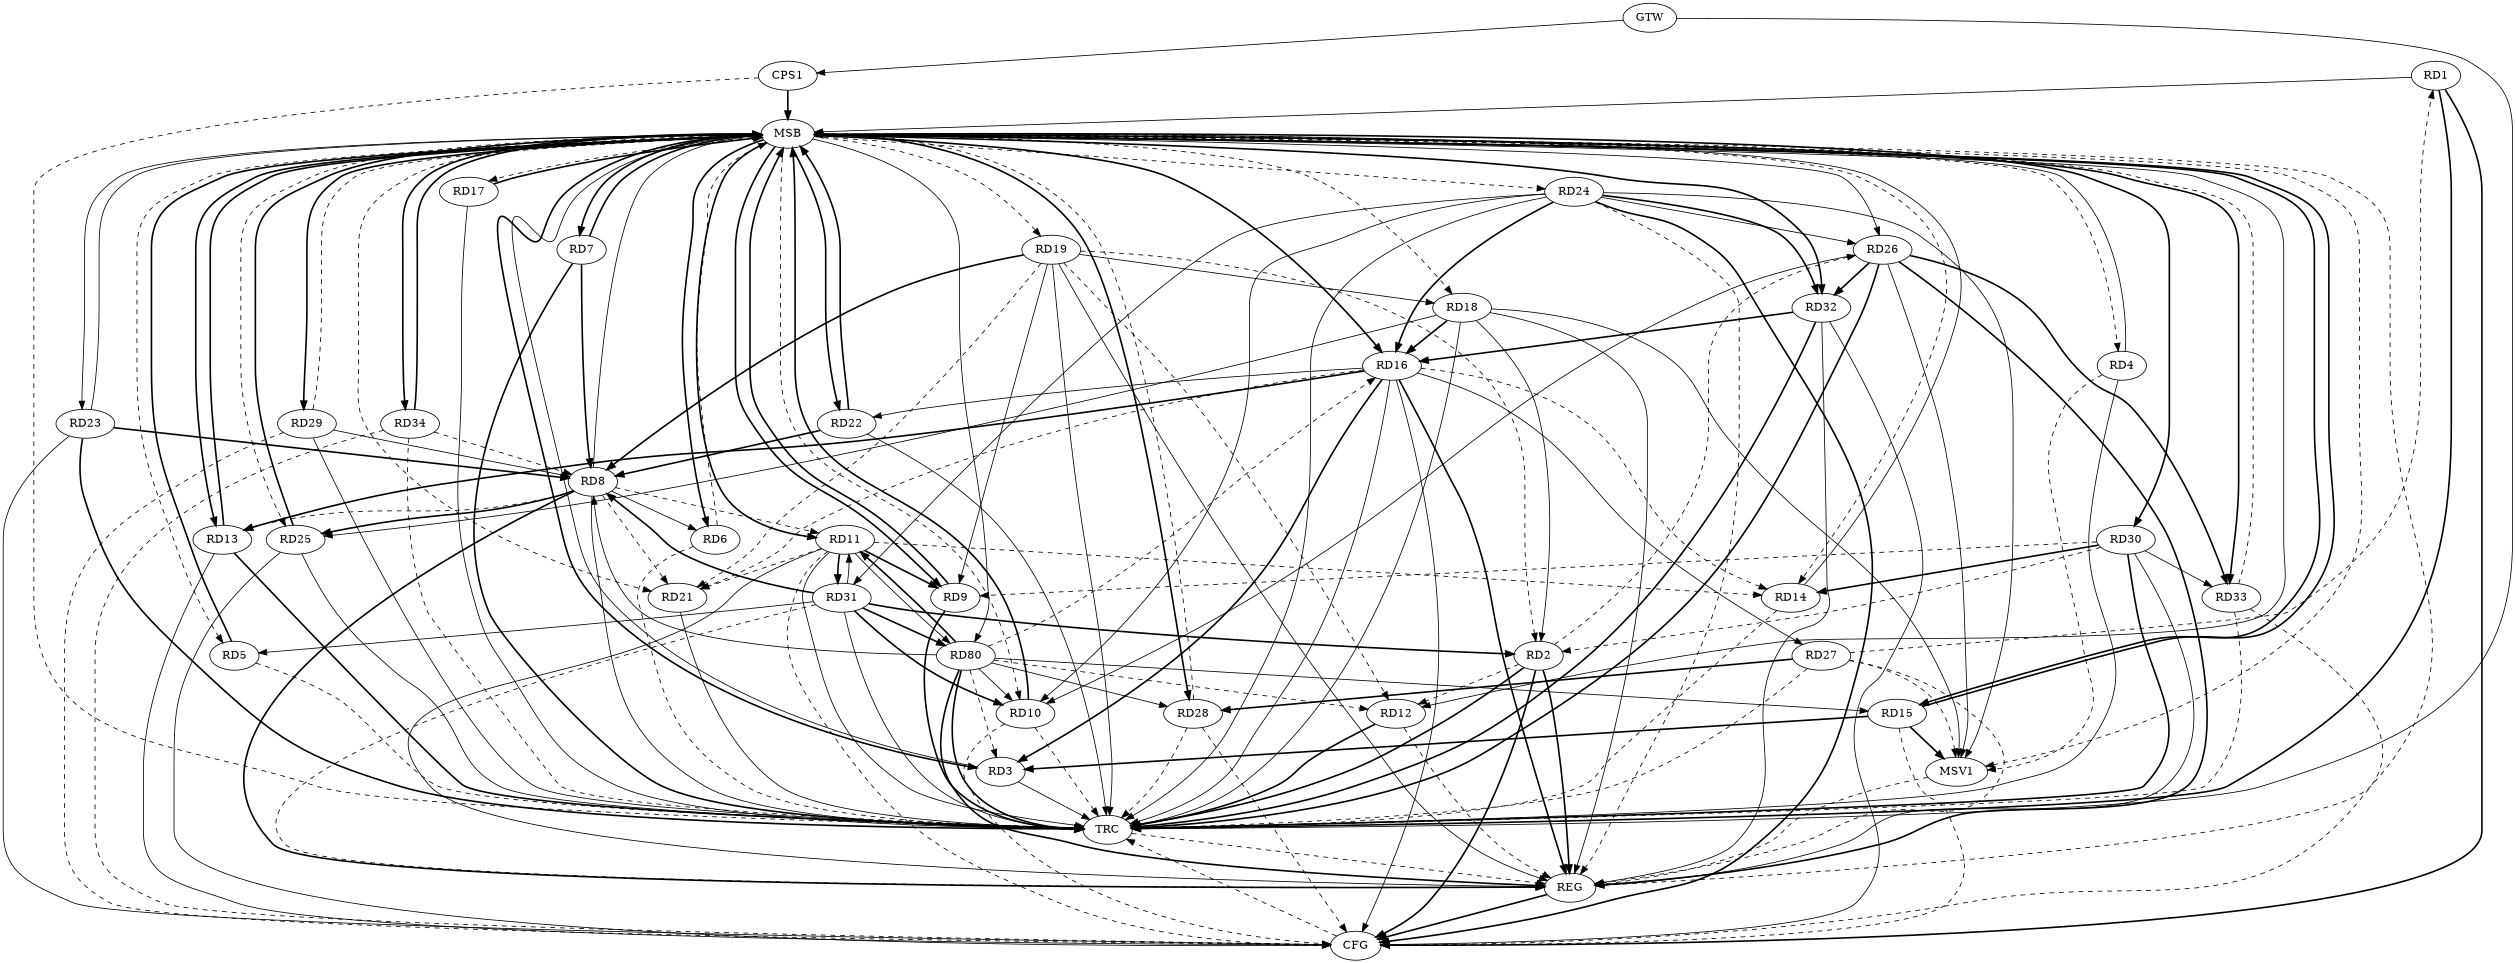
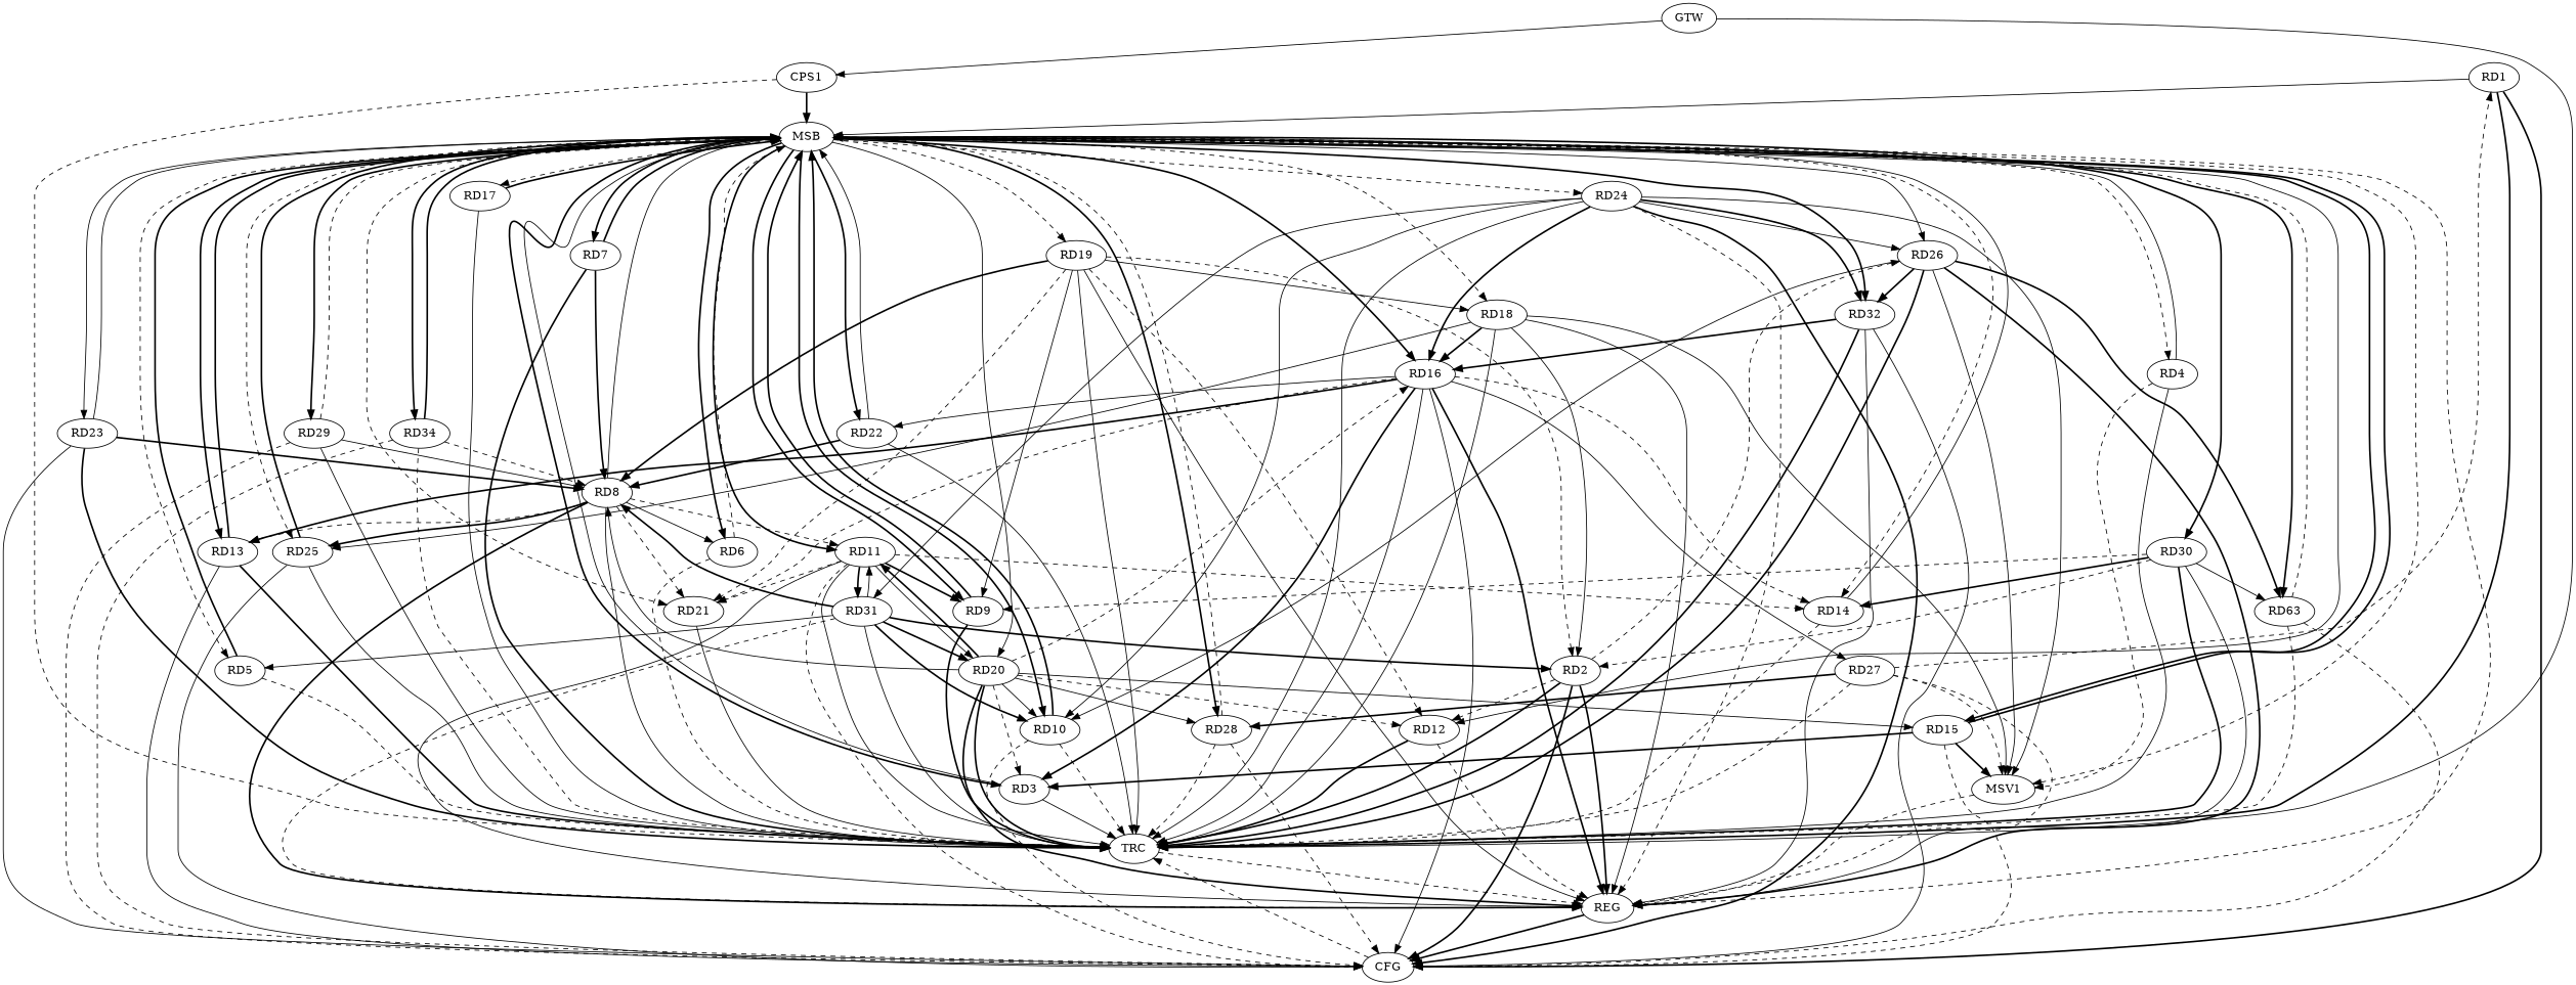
  strict digraph {
    edge [style=bold]
    n1 [label=RD1]
    n2 [label=MSB]
    n3 [label=CFG]
    n4 [label=TRC]
    n5 [label=RD12]
    n6 [label=RD26]
    n7 [label=REG]
    n8 [label=RD3]
    n9 [label=RD4]
    n10 [label=MSV1]
    n11 [label=RD5]
    n12 [label=RD6]
    n13 [label=RD7]
    n14 [label=RD11]
    n15 [label=RD13]
    n16 [label=RD21]
    n17 [label=RD25]
    n18 [label=RD9]
    n19 [label=RD10]
    n20 [label=RD14]
-   n21 [label=RD80]
+   n21 [label=RD20]
    n22 [label=RD15]
    n23 [label=RD16]
    n24 [label=RD22]
    n25 [label=RD17]
    n26 [label=RD18]
    n27 [label=RD19]
    n28 [label=RD28]
    n29 [label=RD23]
    n30 [label=RD24]
    n31 [label=RD32]
-   n32 [label=RD33]
+   n32 [label=RD63]
    n33 [label=RD29]
    n34 [label=RD30]
    n35 [label=RD34]
    n36 [label=RD2]
    n37 [label=RD8]
    n38 [label=RD31]
    n39 [label=RD27]
    n40 [label=CPS1]
    n41 [label=GTW]
    n1 -> n2 [style=solid]
    n1 -> n3
    n1 -> n4
    n2 -> n5 [style=solid]
    n2 -> n6 [style=solid]
    n2 -> n7 [style=dashed]
    n2 -> n8
    n2 -> n9 [style=dashed]
    n2 -> n10 [style=dashed]
    n2 -> n11 [style=dashed]
    n2 -> n12
    n2 -> n13
    n2 -> n14
    n2 -> n15
    n2 -> n16 [style=dashed]
    n2 -> n17 [style=dashed]
    n2 -> n18
-   n2 -> n19 [style=dashed]
+   n2 -> n19
    n2 -> n20 [style=dashed]
    n2 -> n21 [style=solid]
    n2 -> n22
    n2 -> n23
    n2 -> n24
    n2 -> n25 [style=dashed]
    n2 -> n26 [style=dashed]
    n2 -> n27 [style=dashed]
    n2 -> n28
    n2 -> n29 [style=solid]
    n2 -> n30 [style=dashed]
    n2 -> n31
    n2 -> n32
    n2 -> n33
    n2 -> n34
    n2 -> n35
    n3 -> n4 [style=dashed]
    n4 -> n7 [style=dashed]
    n5 -> n4
    n5 -> n7 [style=dashed]
    n6 -> n4
    n6 -> n7
    n6 -> n10 [style=solid]
    n6 -> n19 [style=solid]
    n6 -> n31
    n6 -> n32
    n7 -> n3
    n8 -> n2 [style=solid]
    n8 -> n4 [style=solid]
    n9 -> n2 [style=solid]
    n9 -> n4 [style=solid]
    n9 -> n10 [style=dashed]
    n10 -> n7 [style=dashed]
    n11 -> n2
    n11 -> n4 [style=dashed]
    n12 -> n2 [style=dashed]
    n12 -> n4 [style=dashed]
    n13 -> n2
    n13 -> n4
    n13 -> n37
    n14 -> n3 [style=dashed]
    n14 -> n4 [style=solid]
    n14 -> n7 [style=solid]
    n14 -> n16 [style=dashed]
    n14 -> n18
    n14 -> n20 [style=dashed]
    n14 -> n21 [style=solid]
    n14 -> n38
    n15 -> n2
    n15 -> n3 [style=solid]
    n15 -> n4
    n16 -> n4 [style=solid]
    n17 -> n2
    n17 -> n3 [style=solid]
    n17 -> n4 [style=solid]
    n18 -> n2
    n18 -> n4
    n19 -> n2
    n19 -> n3 [style=dashed]
    n19 -> n4 [style=dashed]
    n20 -> n2 [style=solid]
    n20 -> n4 [style=dashed]
    n21 -> n4
    n21 -> n5 [style=dashed]
    n21 -> n7
    n21 -> n8 [style=dashed]
    n21 -> n14
    n21 -> n19 [style=solid]
    n21 -> n22 [style=solid]
    n21 -> n23 [style=dashed]
    n21 -> n28 [style=solid]
    n21 -> n37 [style=solid]
    n22 -> n2
    n22 -> n3 [style=dashed]
    n22 -> n8
    n22 -> n10
    n23 -> n3 [style=solid]
    n23 -> n4 [style=solid]
    n23 -> n7
    n23 -> n8
    n23 -> n15
    n23 -> n16 [style=dashed]
    n23 -> n20 [style=dashed]
    n23 -> n24 [style=solid]
    n23 -> n39 [style=solid]
-   n24 -> n2
+   n24 -> n2 [style=solid]
    n24 -> n4 [style=solid]
    n24 -> n37
    n25 -> n2
    n25 -> n4 [style=solid]
    n26 -> n4 [style=solid]
    n26 -> n7 [style=solid]
    n26 -> n10 [style=solid]
    n26 -> n17 [style=solid]
    n26 -> n23
    n26 -> n36 [style=solid]
    n27 -> n4 [style=solid]
    n27 -> n5 [style=dashed]
    n27 -> n7 [style=solid]
    n27 -> n16 [style=dashed]
    n27 -> n18 [style=solid]
    n27 -> n26 [style=solid]
    n27 -> n36 [style=dashed]
    n27 -> n37
    n28 -> n2 [style=dashed]
    n28 -> n3 [style=dashed]
    n28 -> n4 [style=dashed]
    n29 -> n2 [style=solid]
    n29 -> n3 [style=solid]
    n29 -> n4
    n29 -> n37
    n30 -> n3
    n30 -> n4 [style=solid]
    n30 -> n6 [style=solid]
    n30 -> n7 [style=dashed]
    n30 -> n10 [style=solid]
    n30 -> n19 [style=solid]
    n30 -> n23
    n30 -> n31
    n30 -> n38 [style=solid]
    n31 -> n3 [style=solid]
    n31 -> n4
    n31 -> n7 [style=solid]
    n31 -> n23
    n32 -> n2 [style=dashed]
    n32 -> n3 [style=dashed]
    n32 -> n4 [style=dashed]
    n33 -> n2 [style=dashed]
    n33 -> n3 [style=dashed]
    n33 -> n4 [style=solid]
    n33 -> n37 [style=solid]
    n34 -> n4
    n34 -> n7 [style=solid]
    n34 -> n18 [style=dashed]
    n34 -> n20
    n34 -> n32 [style=solid]
    n34 -> n36 [style=dashed]
    n35 -> n2
    n35 -> n3 [style=dashed]
    n35 -> n4 [style=dashed]
    n35 -> n37 [style=dashed]
    n36 -> n3
    n36 -> n4
    n36 -> n5 [style=dashed]
    n36 -> n6 [style=dashed]
    n36 -> n7
    n37 -> n2 [style=solid]
    n37 -> n4 [style=solid]
    n37 -> n7
    n37 -> n12 [style=solid]
    n37 -> n14 [style=dashed]
    n37 -> n15 [style=dashed]
    n37 -> n16 [style=dashed]
    n37 -> n17
    n38 -> n4 [style=solid]
    n38 -> n7 [style=dashed]
    n38 -> n11 [style=solid]
    n38 -> n14 [style=solid]
    n38 -> n19
    n38 -> n21
    n38 -> n36
    n38 -> n37
    n39 -> n1 [style=dashed]
    n39 -> n4 [style=dashed]
    n39 -> n7 [style=dashed]
    n39 -> n10 [style=dashed]
    n39 -> n28
    n40 -> n2
    n40 -> n4 [style=dashed]
    n41 -> n4 [style=solid]
    n41 -> n40 [style=solid]
  }
